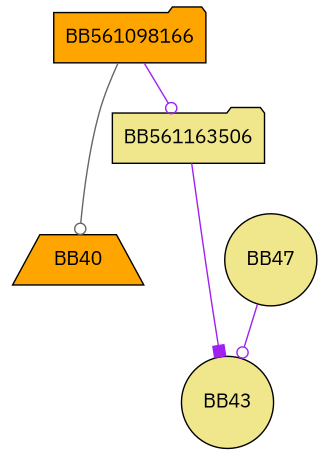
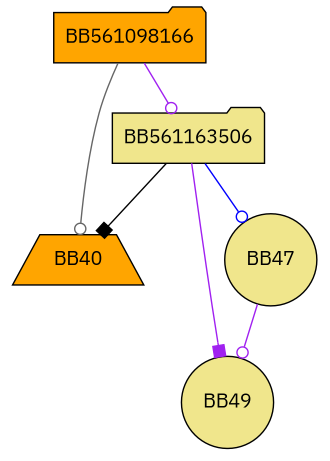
  digraph {
    fontname="IBM Plex Sans"
    node [fillcolor=khaki fontname="IBM Plex Sans" shape=folder style=filled]
    edge [arrowhead=odot color=purple fontname="IBM Plex Sans"]
    BB561098166 [fillcolor=orange]
    BB40 [fillcolor=orange shape=trapezium]
    BB561163506
-   BB43 [shape=circle]
+   BB43 [shape=circle label=BB49]
    n5 [label=BB47 shape=circle]
    BB561098166 -> BB40 [color=gray40]
    BB561098166 -> BB561163506
+   BB561163506 -> BB40 [arrowhead=box color=black]
    BB561163506 -> BB43 [arrowhead=box]
+   BB561163506 -> n5 [color=blue]
    n5 -> BB43
  }
